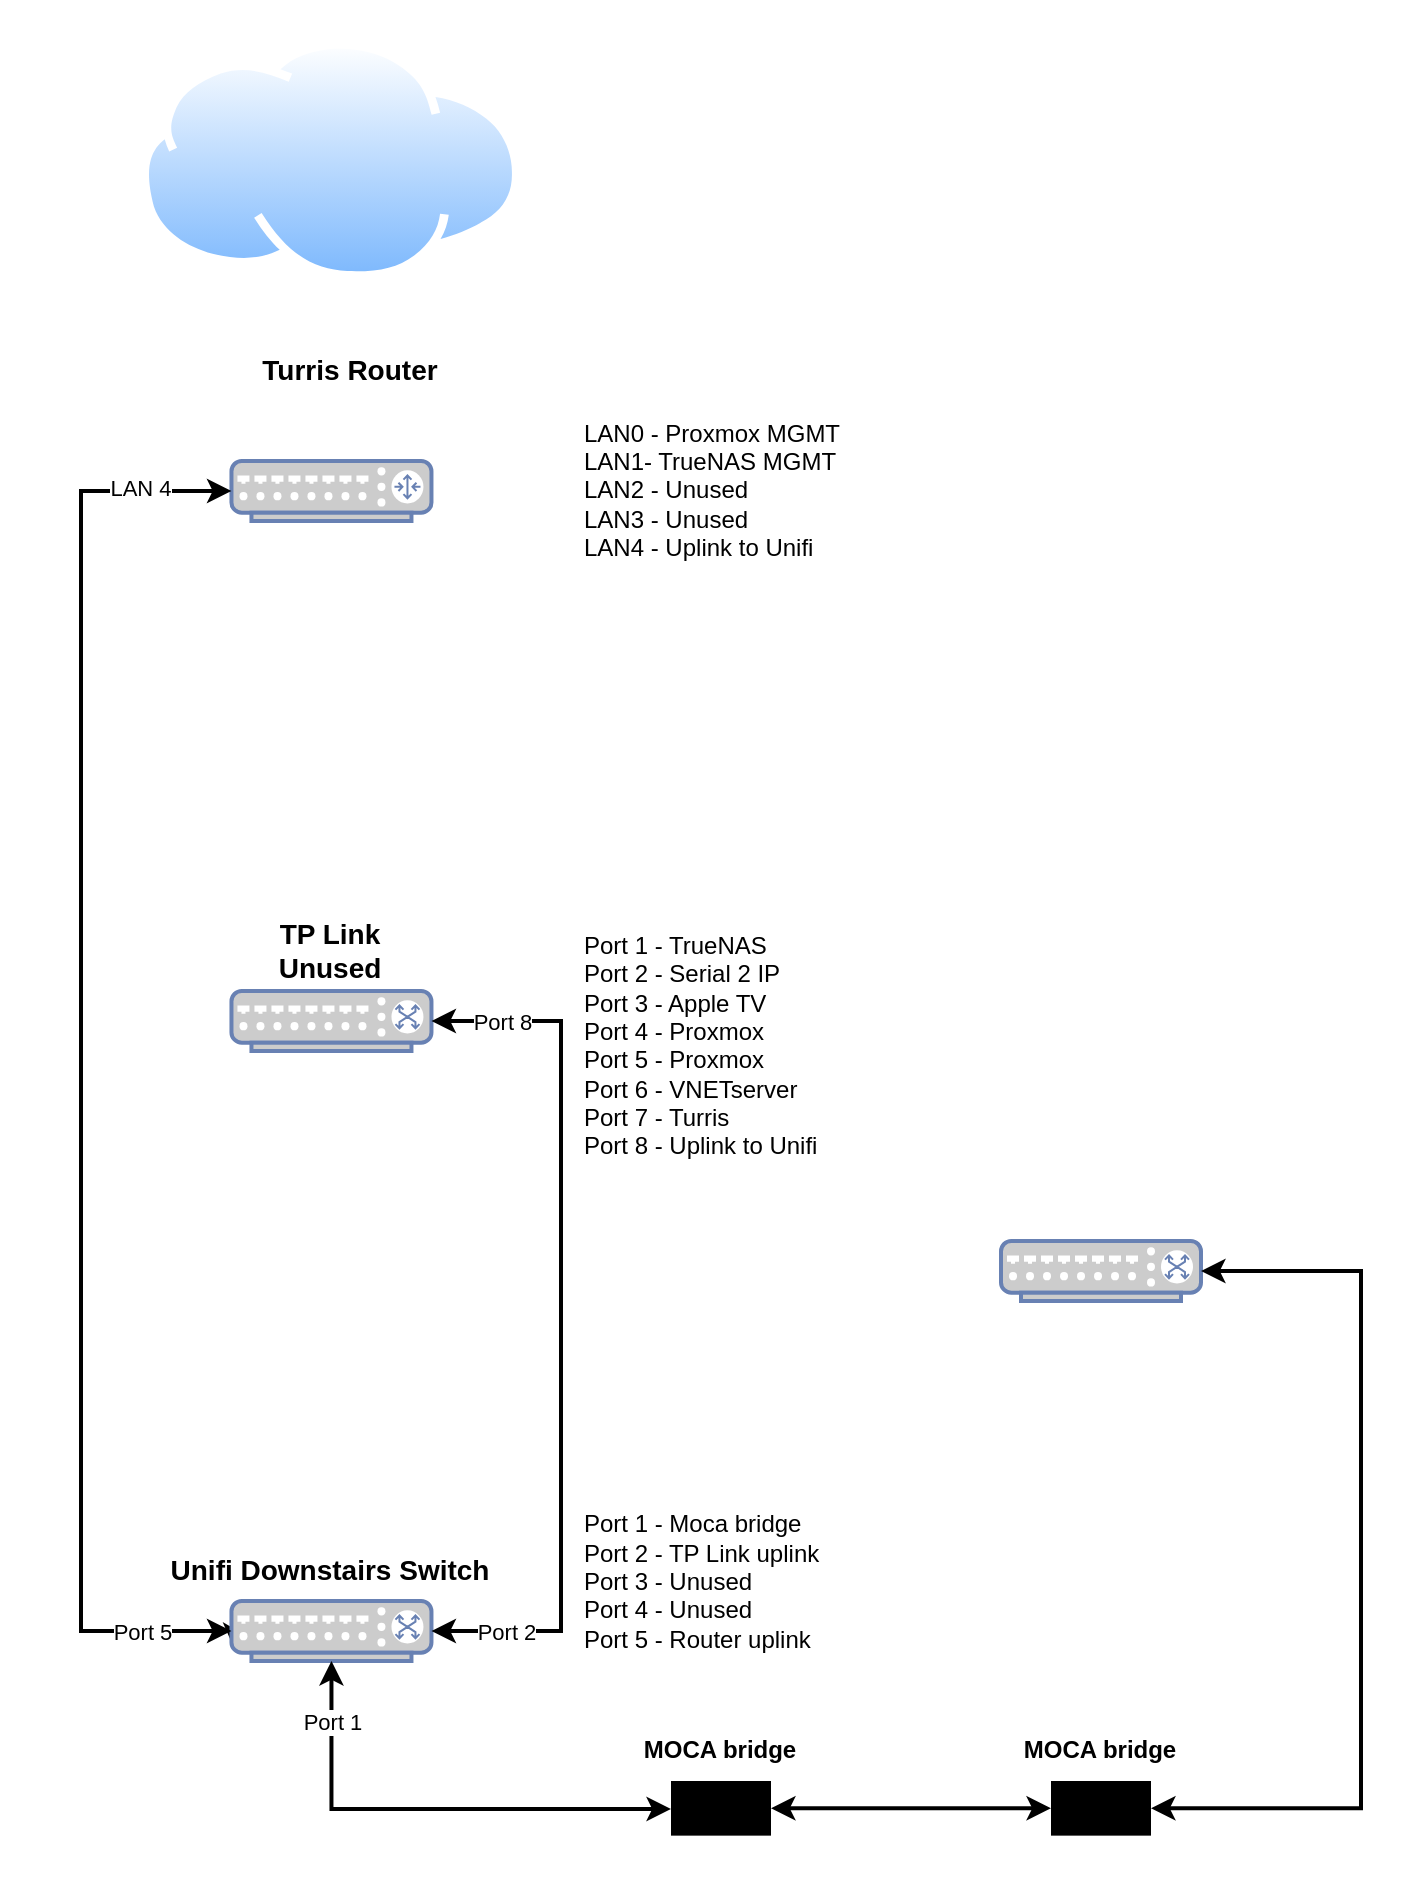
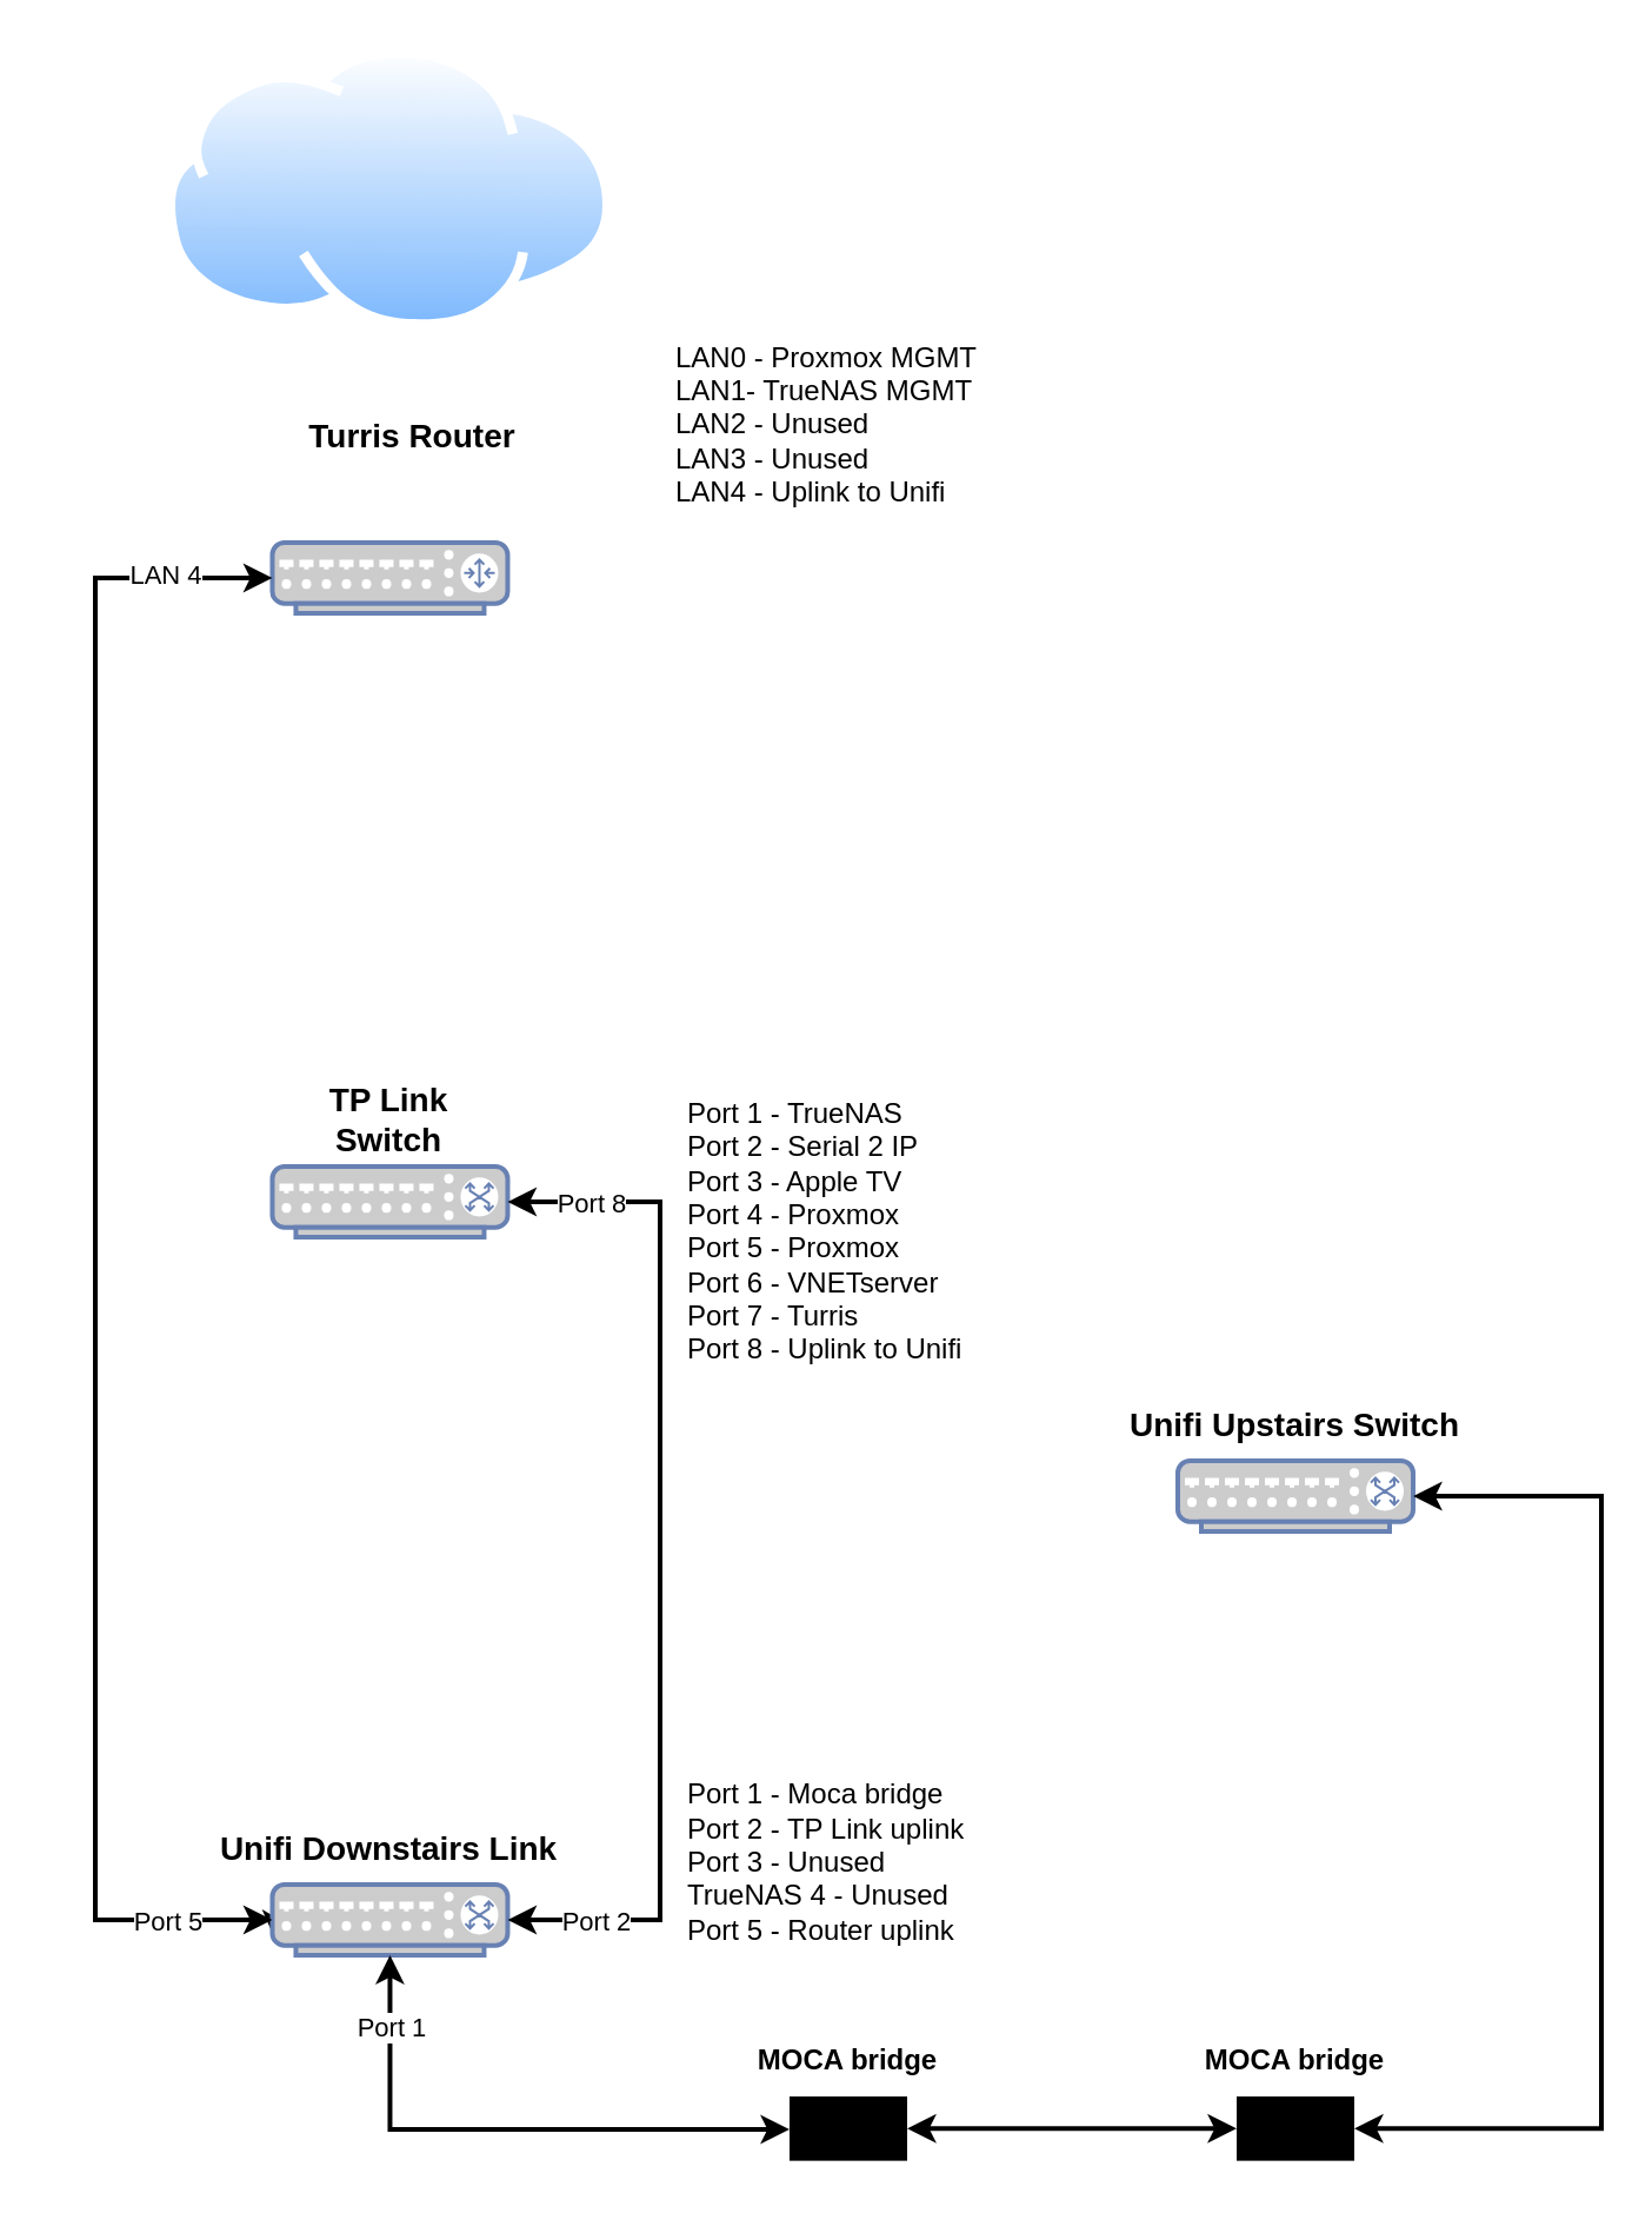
  <mxCell id="0" />
  <mxCell id="1" parent="0" />
  <mxCell id="2" value="" style="image;aspect=fixed;perimeter=ellipsePerimeter;html=1;align=center;shadow=0;dashed=0;spacingTop=3;image=img/lib/active_directory/internet_cloud.svg;" vertex="1" parent="1"><mxGeometry x="70" y="20" width="190.47" height="120" as="geometry" /></mxCell>
  <mxCell id="3" value="" style="fontColor=#0066CC;verticalAlign=top;verticalLabelPosition=bottom;labelPosition=center;align=center;html=1;outlineConnect=0;fillColor=#CCCCCC;strokeColor=#6881B3;gradientColor=none;gradientDirection=north;strokeWidth=2;shape=mxgraph.networks.switch;" vertex="1" parent="1"><mxGeometry x="115.23" y="495" width="100" height="30" as="geometry" /></mxCell>
  <mxCell id="4" value="" style="fontColor=#0066CC;verticalAlign=top;verticalLabelPosition=bottom;labelPosition=center;align=center;html=1;outlineConnect=0;fillColor=#CCCCCC;strokeColor=#6881B3;gradientColor=none;gradientDirection=north;strokeWidth=2;shape=mxgraph.networks.router;" vertex="1" parent="1"><mxGeometry x="115.23" y="230" width="100" height="30" as="geometry" /></mxCell>
  <mxCell id="5" style="edgeStyle=orthogonalEdgeStyle;rounded=0;orthogonalLoop=1;jettySize=auto;html=1;exitX=0;exitY=0.5;exitDx=0;exitDy=0;exitPerimeter=0;" edge="1" parent="1" source="6"><mxGeometry relative="1" as="geometry"><mxPoint x="115" y="820" as="targetPoint" /></mxGeometry></mxCell>
  <mxCell id="6" value="" style="fontColor=#0066CC;verticalAlign=top;verticalLabelPosition=bottom;labelPosition=center;align=center;html=1;outlineConnect=0;fillColor=#CCCCCC;strokeColor=#6881B3;gradientColor=none;gradientDirection=north;strokeWidth=2;shape=mxgraph.networks.switch;" vertex="1" parent="1"><mxGeometry x="115.23" y="800" width="100" height="30" as="geometry" /></mxCell>
  <mxCell id="7" value="" style="fontColor=#0066CC;verticalAlign=top;verticalLabelPosition=bottom;labelPosition=center;align=center;html=1;outlineConnect=0;fillColor=#CCCCCC;strokeColor=#6881B3;gradientColor=none;gradientDirection=north;strokeWidth=2;shape=mxgraph.networks.switch;" vertex="1" parent="1"><mxGeometry x="500" y="620" width="100" height="30" as="geometry" /></mxCell>
  <mxCell id="8" value="" style="sketch=0;verticalLabelPosition=bottom;sketch=0;aspect=fixed;html=1;verticalAlign=top;strokeColor=none;fillColor=#000000;align=center;outlineConnect=0;pointerEvents=1;shape=mxgraph.citrix2.bridge;" vertex="1" parent="1"><mxGeometry x="335" y="890" width="50" height="27.32" as="geometry" /></mxCell>
- <mxCell id="9" value="LAN0 - Proxmox MGMT&lt;div&gt;LAN1- TrueNAS MGMT&lt;/div&gt;&lt;div&gt;LAN2 - Unused&lt;/div&gt;&lt;div&gt;LAN3 - Unused&lt;/div&gt;&lt;div&gt;LAN4 - Uplink to Unifi&lt;/div&gt;" style="text;strokeColor=none;align=left;fillColor=none;html=1;verticalAlign=middle;whiteSpace=wrap;rounded=0;" vertex="1" parent="1"><mxGeometry x="290" y="210" width="150" height="70" as="geometry" /></mxCell>
+ <mxCell id="9" value="LAN0 - Proxmox MGMT&lt;div&gt;LAN1- TrueNAS MGMT&lt;/div&gt;&lt;div&gt;LAN2 - Unused&lt;/div&gt;&lt;div&gt;LAN3 - Unused&lt;/div&gt;&lt;div&gt;LAN4 - Uplink to Unifi&lt;/div&gt;" style="text;strokeColor=none;align=left;fillColor=none;html=1;verticalAlign=middle;whiteSpace=wrap;rounded=0;" vertex="1" parent="1"><mxGeometry x="285" y="145" width="150" height="70" as="geometry" /></mxCell>
  <mxCell id="10" value="&lt;font style=&quot;font-size: 14px;&quot;&gt;&lt;b&gt;Turris Router&lt;/b&gt;&lt;/font&gt;" style="text;strokeColor=none;align=center;fillColor=none;html=1;verticalAlign=middle;whiteSpace=wrap;rounded=0;" vertex="1" parent="1"><mxGeometry x="125.23" y="170" width="100" height="30" as="geometry" /></mxCell>
- <mxCell id="11" value="&lt;font style=&quot;font-size: 14px;&quot;&gt;&lt;b&gt;TP Link Unused&lt;/b&gt;&lt;/font&gt;" style="text;strokeColor=none;align=center;fillColor=none;html=1;verticalAlign=middle;whiteSpace=wrap;rounded=0;" vertex="1" parent="1"><mxGeometry x="115.23" y="460" width="100" height="30" as="geometry" /></mxCell>
- <mxCell id="12" value="&lt;span style=&quot;font-size: 14px;&quot;&gt;&lt;b&gt;Unifi Downstairs Switch&lt;/b&gt;&lt;/span&gt;" style="text;strokeColor=none;align=center;fillColor=none;html=1;verticalAlign=middle;whiteSpace=wrap;rounded=0;" vertex="1" parent="1"><mxGeometry x="75.23" y="770" width="180" height="30" as="geometry" /></mxCell>
+ <mxCell id="11" value="&lt;font style=&quot;font-size: 14px;&quot;&gt;&lt;b&gt;TP Link Switch&lt;/b&gt;&lt;/font&gt;" style="text;strokeColor=none;align=center;fillColor=none;html=1;verticalAlign=middle;whiteSpace=wrap;rounded=0;" vertex="1" parent="1"><mxGeometry x="115.23" y="460" width="100" height="30" as="geometry" /></mxCell>
+ <mxCell id="12" value="&lt;span style=&quot;font-size: 14px;&quot;&gt;&lt;b&gt;Unifi Downstairs Link&lt;/b&gt;&lt;/span&gt;" style="text;strokeColor=none;align=center;fillColor=none;html=1;verticalAlign=middle;whiteSpace=wrap;rounded=0;" vertex="1" parent="1"><mxGeometry x="75.23" y="770" width="180" height="30" as="geometry" /></mxCell>
+ <mxCell id="13" value="&lt;span style=&quot;font-size: 14px;&quot;&gt;&lt;b&gt;Unifi Upstairs&lt;/b&gt;&lt;/span&gt;&lt;b style=&quot;font-size: 14px; background-color: transparent; color: light-dark(rgb(0, 0, 0), rgb(255, 255, 255));&quot;&gt;&amp;nbsp;Switch&lt;/b&gt;" style="text;strokeColor=none;align=center;fillColor=none;html=1;verticalAlign=middle;whiteSpace=wrap;rounded=0;" vertex="1" parent="1"><mxGeometry x="460" y="590" width="180" height="30" as="geometry" /></mxCell>
  <mxCell id="14" value="&lt;b&gt;MOCA bridge&lt;/b&gt;" style="text;strokeColor=none;align=center;fillColor=none;html=1;verticalAlign=middle;whiteSpace=wrap;rounded=0;" vertex="1" parent="1"><mxGeometry x="320" y="860" width="80" height="30" as="geometry" /></mxCell>
  <mxCell id="15" value="" style="endArrow=classic;startArrow=classic;html=1;rounded=0;edgeStyle=elbowEdgeStyle;entryX=0;entryY=0.5;entryDx=0;entryDy=0;entryPerimeter=0;strokeWidth=2;exitX=0;exitY=0.5;exitDx=0;exitDy=0;exitPerimeter=0;" edge="1" parent="1" source="6" target="4"><mxGeometry width="50" height="50" relative="1" as="geometry"><mxPoint x="400" y="540" as="sourcePoint" /><mxPoint x="60" y="240" as="targetPoint" /><Array as="points"><mxPoint x="40" y="520" /><mxPoint x="20" y="530" /></Array></mxGeometry></mxCell>
  <mxCell id="16" value="LAN 4" style="edgeLabel;html=1;align=center;verticalAlign=middle;resizable=0;points=[];" vertex="1" connectable="0" parent="15"><mxGeometry x="0.873" y="2" relative="1" as="geometry"><mxPoint as="offset" /></mxGeometry></mxCell>
  <mxCell id="17" value="Port 5" style="edgeLabel;html=1;align=center;verticalAlign=middle;resizable=0;points=[];" vertex="1" connectable="0" parent="15"><mxGeometry x="-0.852" relative="1" as="geometry"><mxPoint x="8" as="offset" /></mxGeometry></mxCell>
  <mxCell id="18" value="" style="endArrow=classic;startArrow=classic;html=1;rounded=0;strokeWidth=2;edgeStyle=elbowEdgeStyle;entryX=1;entryY=0.5;entryDx=0;entryDy=0;entryPerimeter=0;exitX=1;exitY=0.5;exitDx=0;exitDy=0;exitPerimeter=0;strokeColor=default;" edge="1" parent="1" source="6" target="3"><mxGeometry width="50" height="50" relative="1" as="geometry"><mxPoint x="400" y="540" as="sourcePoint" /><mxPoint x="450" y="490" as="targetPoint" /><Array as="points"><mxPoint x="280" y="670" /></Array></mxGeometry></mxCell>
  <mxCell id="19" value="Port 8" style="edgeLabel;html=1;align=center;verticalAlign=middle;resizable=0;points=[];" vertex="1" connectable="0" parent="18"><mxGeometry x="0.873" y="-1" relative="1" as="geometry"><mxPoint x="8" y="1" as="offset" /></mxGeometry></mxCell>
  <mxCell id="20" value="Port 2" style="edgeLabel;html=1;align=center;verticalAlign=middle;resizable=0;points=[];" vertex="1" connectable="0" parent="18"><mxGeometry x="-0.878" relative="1" as="geometry"><mxPoint x="10" as="offset" /></mxGeometry></mxCell>
  <mxCell id="21" value="" style="endArrow=classic;startArrow=classic;html=1;rounded=0;strokeColor=#000000;fontColor=#E4FDE1;fillColor=#F45B69;edgeStyle=elbowEdgeStyle;elbow=vertical;exitX=0.5;exitY=1;exitDx=0;exitDy=0;exitPerimeter=0;strokeWidth=2;" edge="1" parent="1" source="6" target="8"><mxGeometry width="50" height="50" relative="1" as="geometry"><mxPoint x="400" y="540" as="sourcePoint" /><mxPoint x="450" y="490" as="targetPoint" /><Array as="points"><mxPoint x="220" y="904" /></Array></mxGeometry></mxCell>
  <mxCell id="22" value="&lt;font style=&quot;color: rgb(0, 0, 0);&quot;&gt;Port 1&lt;/font&gt;" style="edgeLabel;html=1;align=center;verticalAlign=middle;resizable=0;points=[];strokeColor=#028090;fontColor=#E4FDE1;fillColor=#F45B69;" vertex="1" connectable="0" parent="21"><mxGeometry x="-0.598" y="2" relative="1" as="geometry"><mxPoint x="-2" y="-19" as="offset" /></mxGeometry></mxCell>
  <mxCell id="23" value="" style="sketch=0;verticalLabelPosition=bottom;sketch=0;aspect=fixed;html=1;verticalAlign=top;strokeColor=none;fillColor=#000000;align=center;outlineConnect=0;pointerEvents=1;shape=mxgraph.citrix2.bridge;" vertex="1" parent="1"><mxGeometry x="525" y="890" width="50" height="27.32" as="geometry" /></mxCell>
  <mxCell id="24" value="&lt;b&gt;MOCA bridge&lt;/b&gt;" style="text;strokeColor=none;align=center;fillColor=none;html=1;verticalAlign=middle;whiteSpace=wrap;rounded=0;" vertex="1" parent="1"><mxGeometry x="510" y="860" width="80" height="30" as="geometry" /></mxCell>
  <mxCell id="25" value="" style="endArrow=classic;startArrow=classic;html=1;rounded=0;strokeColor=#000000;fontColor=#E4FDE1;fillColor=#F45B69;strokeWidth=2;" edge="1" parent="1" source="8" target="23"><mxGeometry width="50" height="50" relative="1" as="geometry"><mxPoint x="400" y="540" as="sourcePoint" /><mxPoint x="450" y="490" as="targetPoint" /></mxGeometry></mxCell>
  <mxCell id="26" value="Port 1 - TrueNAS&lt;div&gt;Port 2 - Serial 2 IP&lt;/div&gt;&lt;div&gt;Port 3 - Apple TV&lt;/div&gt;&lt;div&gt;Port 4 - Proxmox&lt;/div&gt;&lt;div&gt;Port 5 - Proxmox&lt;/div&gt;&lt;div&gt;Port 6 - VNETserver&lt;/div&gt;&lt;div&gt;Port 7 - Turris&lt;/div&gt;&lt;div&gt;Port 8 - Uplink to Unifi&lt;/div&gt;&lt;div&gt;&lt;br&gt;&lt;/div&gt;" style="text;strokeColor=none;align=left;fillColor=none;html=1;verticalAlign=middle;whiteSpace=wrap;rounded=0;" vertex="1" parent="1"><mxGeometry x="290" y="495" width="150" height="70" as="geometry" /></mxCell>
- <mxCell id="27" value="Port 1 - Moca bridge&lt;div&gt;Port 2 - TP Link uplink&lt;/div&gt;&lt;div&gt;Port 3 - Unused&lt;/div&gt;&lt;div&gt;Port 4 - Unused&lt;/div&gt;&lt;div&gt;Port 5 - Router uplink&lt;/div&gt;&lt;div&gt;&lt;br&gt;&lt;/div&gt;&lt;div&gt;&lt;br&gt;&lt;/div&gt;" style="text;strokeColor=none;align=left;fillColor=none;html=1;verticalAlign=middle;whiteSpace=wrap;rounded=0;" vertex="1" parent="1"><mxGeometry x="290" y="770" width="150" height="70" as="geometry" /></mxCell>
+ <mxCell id="27" value="Port 1 - Moca bridge&lt;div&gt;Port 2 - TP Link uplink&lt;/div&gt;&lt;div&gt;Port 3 - Unused&lt;/div&gt;&lt;div&gt;TrueNAS 4 - Unused&lt;/div&gt;&lt;div&gt;Port 5 - Router uplink&lt;/div&gt;&lt;div&gt;&lt;br&gt;&lt;/div&gt;&lt;div&gt;&lt;br&gt;&lt;/div&gt;" style="text;strokeColor=none;align=left;fillColor=none;html=1;verticalAlign=middle;whiteSpace=wrap;rounded=0;" vertex="1" parent="1"><mxGeometry x="290" y="770" width="150" height="70" as="geometry" /></mxCell>
  <mxCell id="28" value="" style="endArrow=classic;startArrow=classic;html=1;rounded=0;strokeColor=#000000;fontColor=#E4FDE1;fillColor=#F45B69;edgeStyle=elbowEdgeStyle;entryX=1;entryY=0.5;entryDx=0;entryDy=0;entryPerimeter=0;strokeWidth=2;" edge="1" parent="1" source="23" target="7"><mxGeometry width="50" height="50" relative="1" as="geometry"><mxPoint x="670" y="910" as="sourcePoint" /><mxPoint x="450" y="510" as="targetPoint" /><Array as="points"><mxPoint x="680" y="770" /></Array></mxGeometry></mxCell>
